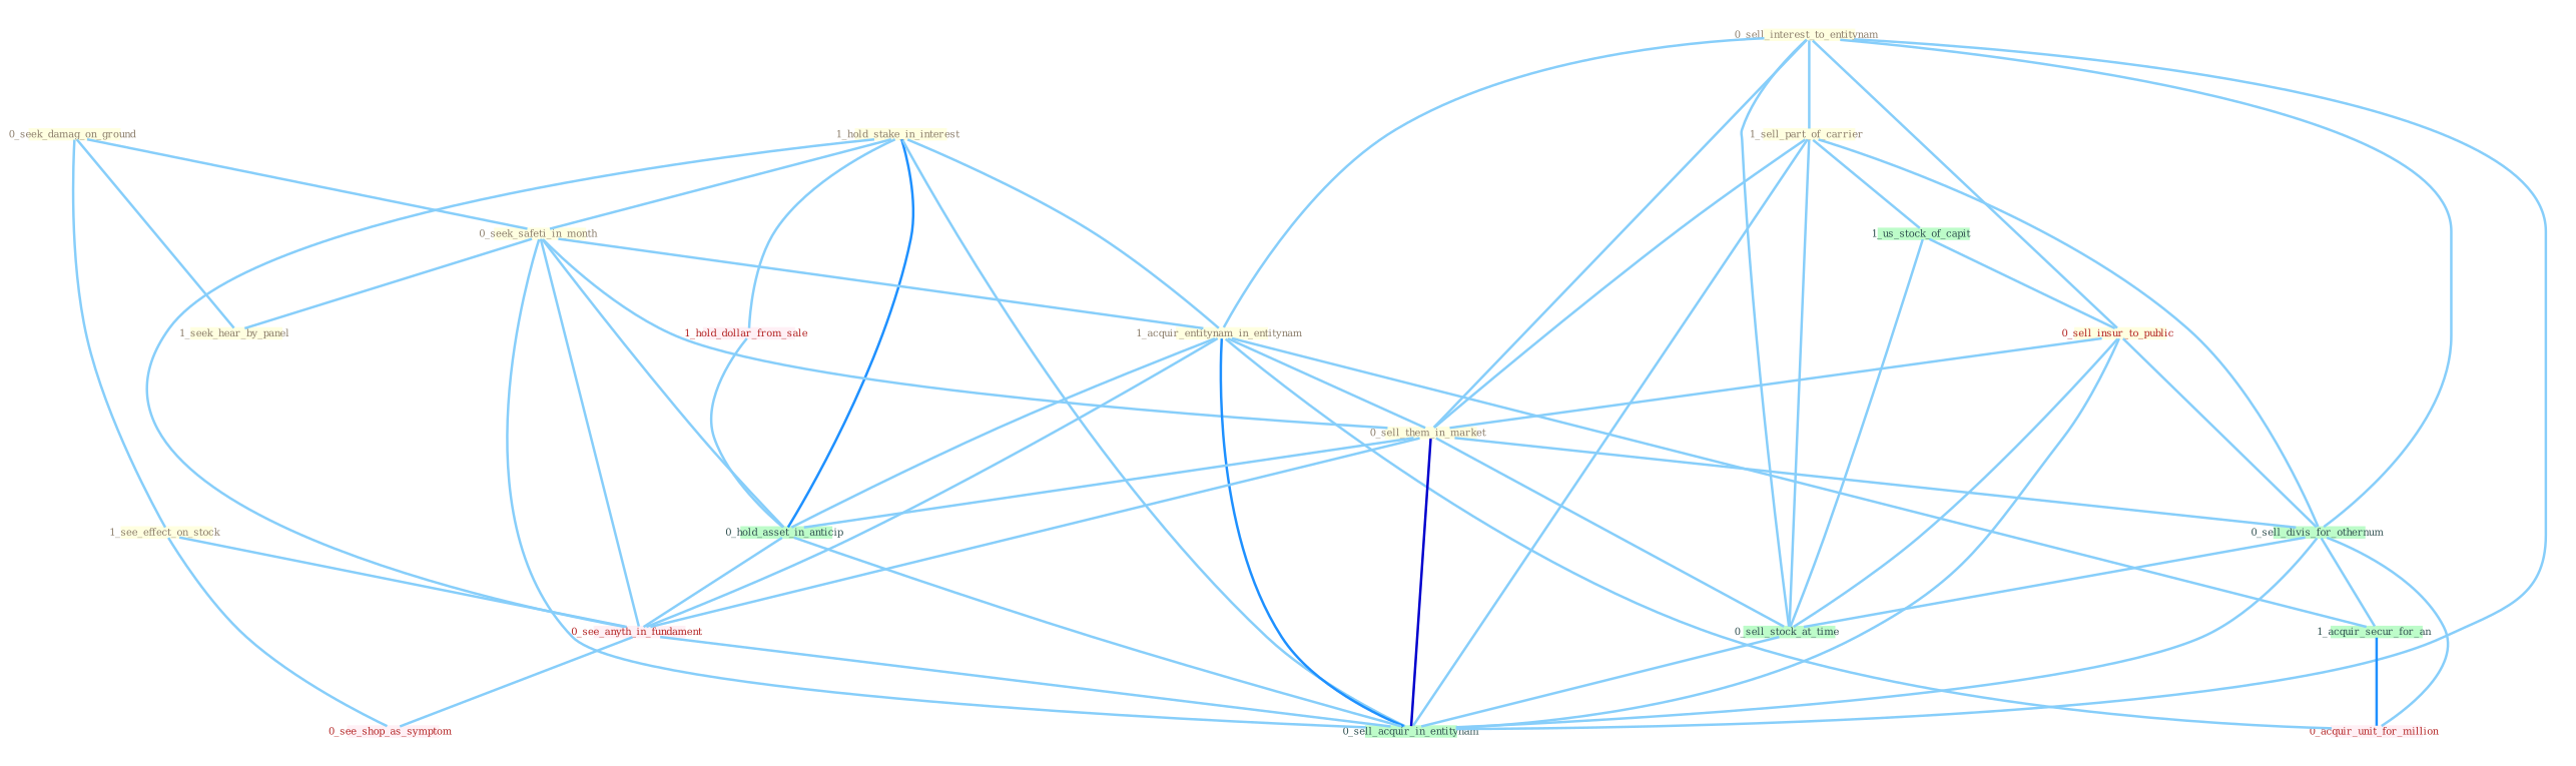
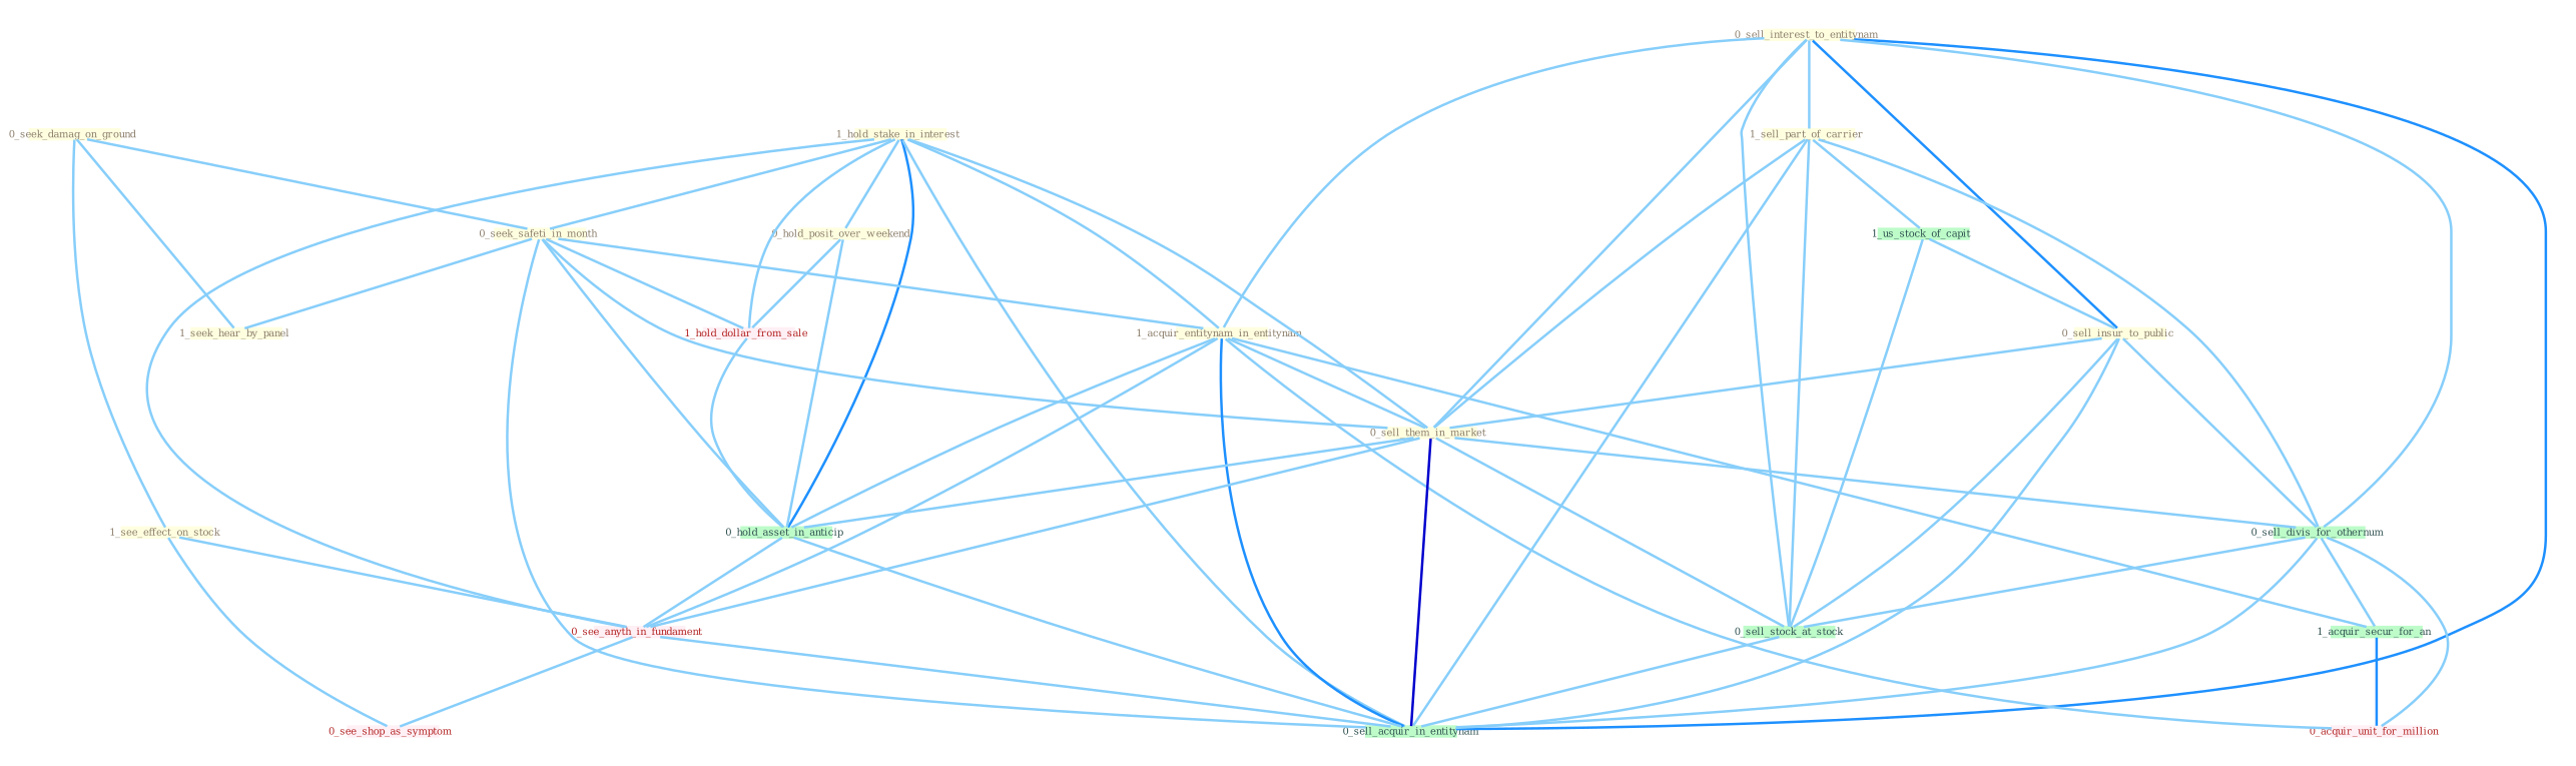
  graph {
    node [color="#ffffe0" fixedsize=true fontcolor="#8b7d6b" fontsize=4 shape=polygon style=filled]
    edge [color="#87cefa" w=1]
    "0_seek_damag_on_ground " [height=.06 width=.5]
    "1_hold_stake_in_interest " [height=.06 width=.5]
    "0_seek_safeti_in_month " [height=.06 width=.5]
    "0_sell_interest_to_entitynam " [height=.06 width=.5]
+   "0_hold_posit_over_weekend " [height=.06 width=.5]
    "1_seek_hear_by_panel " [height=.06 width=.5]
    "1_see_effect_on_stock " [height=.06 width=.5]
    "1_sell_part_of_carrier " [height=.06 width=.5]
-   "0_sell_insur_to_public " [fontcolor="#b22222" height=.06 width=.5]
+   "0_sell_insur_to_public " [height=.06 width=.5]
    "1_acquir_entitynam_in_entitynam " [height=.06 width=.5]
    "0_sell_them_in_market " [height=.06 width=.5]
    "1_hold_dollar_from_sale " [color="#fff0f5" fontcolor="#b22222" height=.06 width=.5]
    "0_see_anyth_in_fundament " [color="#fff0f5" fontcolor="#b22222" height=.06 width=.5]
    "0_acquir_unit_for_million " [color="#fff0f5" fontcolor="#b22222" height=.06 width=.5]
    "0_see_shop_as_symptom " [color="#fff0f5" fontcolor="#b22222" height=.06 width=.5]
    "0_hold_asset_in_anticip " [color="#BDFCC9" fontcolor="#2f4f4f" height=.06 width=.5]
    n17 [color="#BDFCC9" fontcolor="#2f4f4f" height=.06 label="0_sell_acquir_in_entitynam" width=.5]
    "0_sell_divis_for_othernum " [color="#BDFCC9" fontcolor="#2f4f4f" height=.06 width=.5]
-   "0_sell_stock_at_time " [color="#BDFCC9" fontcolor="#2f4f4f" height=.06 width=.5]
+   "0_sell_stock_at_time " [color="#BDFCC9" fontcolor="#2f4f4f" height=.06 width=.5 label="0_sell_stock_at_stock"]
    "1_us_stock_of_capit " [color="#BDFCC9" fontcolor="#2f4f4f" height=.06 width=.5]
    "1_acquir_secur_for_an " [color="#BDFCC9" fontcolor="#2f4f4f" height=.06 width=.5]
    subgraph sub_1 {
      "0_seek_damag_on_ground "
      "1_hold_stake_in_interest "
      "0_seek_safeti_in_month "
      "0_sell_interest_to_entitynam "
+     "0_hold_posit_over_weekend "
      "1_seek_hear_by_panel "
      "1_see_effect_on_stock "
      "1_sell_part_of_carrier "
      "0_sell_insur_to_public "
      "1_acquir_entitynam_in_entitynam "
      "0_sell_them_in_market "
    }
    subgraph sub_2 {
      "1_hold_dollar_from_sale "
      "0_see_anyth_in_fundament "
      "0_acquir_unit_for_million "
      "0_see_shop_as_symptom "
    }
    "0_seek_damag_on_ground " -- "0_seek_safeti_in_month "
    "0_seek_damag_on_ground " -- "1_seek_hear_by_panel "
    "0_seek_damag_on_ground " -- "1_see_effect_on_stock "
    "1_hold_stake_in_interest " -- "0_seek_safeti_in_month "
+   "1_hold_stake_in_interest " -- "0_hold_posit_over_weekend "
    "1_hold_stake_in_interest " -- "1_acquir_entitynam_in_entitynam "
+   "1_hold_stake_in_interest " -- "0_sell_them_in_market "
    "1_hold_stake_in_interest " -- "1_hold_dollar_from_sale "
    "1_hold_stake_in_interest " -- "0_see_anyth_in_fundament "
    "1_hold_stake_in_interest " -- "0_hold_asset_in_anticip " [color="#1e90ff" w=2]
    "1_hold_stake_in_interest " -- n17
    "0_seek_safeti_in_month " -- "1_seek_hear_by_panel "
    "0_seek_safeti_in_month " -- "1_acquir_entitynam_in_entitynam "
    "0_seek_safeti_in_month " -- "0_sell_them_in_market "
-   "0_seek_safeti_in_month " -- "0_see_anyth_in_fundament "
+   "0_seek_safeti_in_month " -- "1_hold_dollar_from_sale "
    "0_seek_safeti_in_month " -- "0_hold_asset_in_anticip "
    "0_seek_safeti_in_month " -- n17
    "0_sell_interest_to_entitynam " -- "1_sell_part_of_carrier "
-   "0_sell_interest_to_entitynam " -- "0_sell_insur_to_public " [w=2]
+   "0_sell_interest_to_entitynam " -- "0_sell_insur_to_public " [color="#1e90ff" w=2]
    "0_sell_interest_to_entitynam " -- "1_acquir_entitynam_in_entitynam "
    "0_sell_interest_to_entitynam " -- "0_sell_them_in_market "
-   "0_sell_interest_to_entitynam " -- n17 [w=2]
+   "0_sell_interest_to_entitynam " -- n17 [color="#1e90ff" w=2]
    "0_sell_interest_to_entitynam " -- "0_sell_divis_for_othernum "
    "0_sell_interest_to_entitynam " -- "0_sell_stock_at_time "
+   "0_hold_posit_over_weekend " -- "1_hold_dollar_from_sale "
+   "0_hold_posit_over_weekend " -- "0_hold_asset_in_anticip "
    "1_see_effect_on_stock " -- "0_see_anyth_in_fundament "
    "1_see_effect_on_stock " -- "0_see_shop_as_symptom "
    "1_sell_part_of_carrier " -- "0_sell_them_in_market "
    "1_sell_part_of_carrier " -- n17
    "1_sell_part_of_carrier " -- "0_sell_divis_for_othernum "
    "1_sell_part_of_carrier " -- "0_sell_stock_at_time "
    "1_sell_part_of_carrier " -- "1_us_stock_of_capit "
    "0_sell_insur_to_public " -- "0_sell_them_in_market "
    "0_sell_insur_to_public " -- n17
    "0_sell_insur_to_public " -- "0_sell_divis_for_othernum "
    "0_sell_insur_to_public " -- "0_sell_stock_at_time "
    "1_acquir_entitynam_in_entitynam " -- "0_sell_them_in_market "
    "1_acquir_entitynam_in_entitynam " -- "0_see_anyth_in_fundament "
    "1_acquir_entitynam_in_entitynam " -- "0_acquir_unit_for_million "
    "1_acquir_entitynam_in_entitynam " -- "0_hold_asset_in_anticip "
    "1_acquir_entitynam_in_entitynam " -- n17 [color="#1e90ff" w=2]
    "1_acquir_entitynam_in_entitynam " -- "1_acquir_secur_for_an "
    "0_sell_them_in_market " -- "0_see_anyth_in_fundament "
    "0_sell_them_in_market " -- "0_hold_asset_in_anticip "
    "0_sell_them_in_market " -- n17 [color="#0000cd" w=3]
    "0_sell_them_in_market " -- "0_sell_divis_for_othernum "
    "0_sell_them_in_market " -- "0_sell_stock_at_time "
    "1_hold_dollar_from_sale " -- "0_hold_asset_in_anticip "
    "0_see_anyth_in_fundament " -- "0_see_shop_as_symptom "
    "0_see_anyth_in_fundament " -- n17
    "0_hold_asset_in_anticip " -- "0_see_anyth_in_fundament "
    "0_hold_asset_in_anticip " -- n17
    "0_sell_divis_for_othernum " -- "0_acquir_unit_for_million "
    "0_sell_divis_for_othernum " -- n17
    "0_sell_divis_for_othernum " -- "0_sell_stock_at_time "
    "0_sell_divis_for_othernum " -- "1_acquir_secur_for_an "
    "0_sell_stock_at_time " -- n17
    "1_us_stock_of_capit " -- "0_sell_insur_to_public "
    "1_us_stock_of_capit " -- "0_sell_stock_at_time "
    "1_acquir_secur_for_an " -- "0_acquir_unit_for_million " [color="#1e90ff" w=2]
  }
